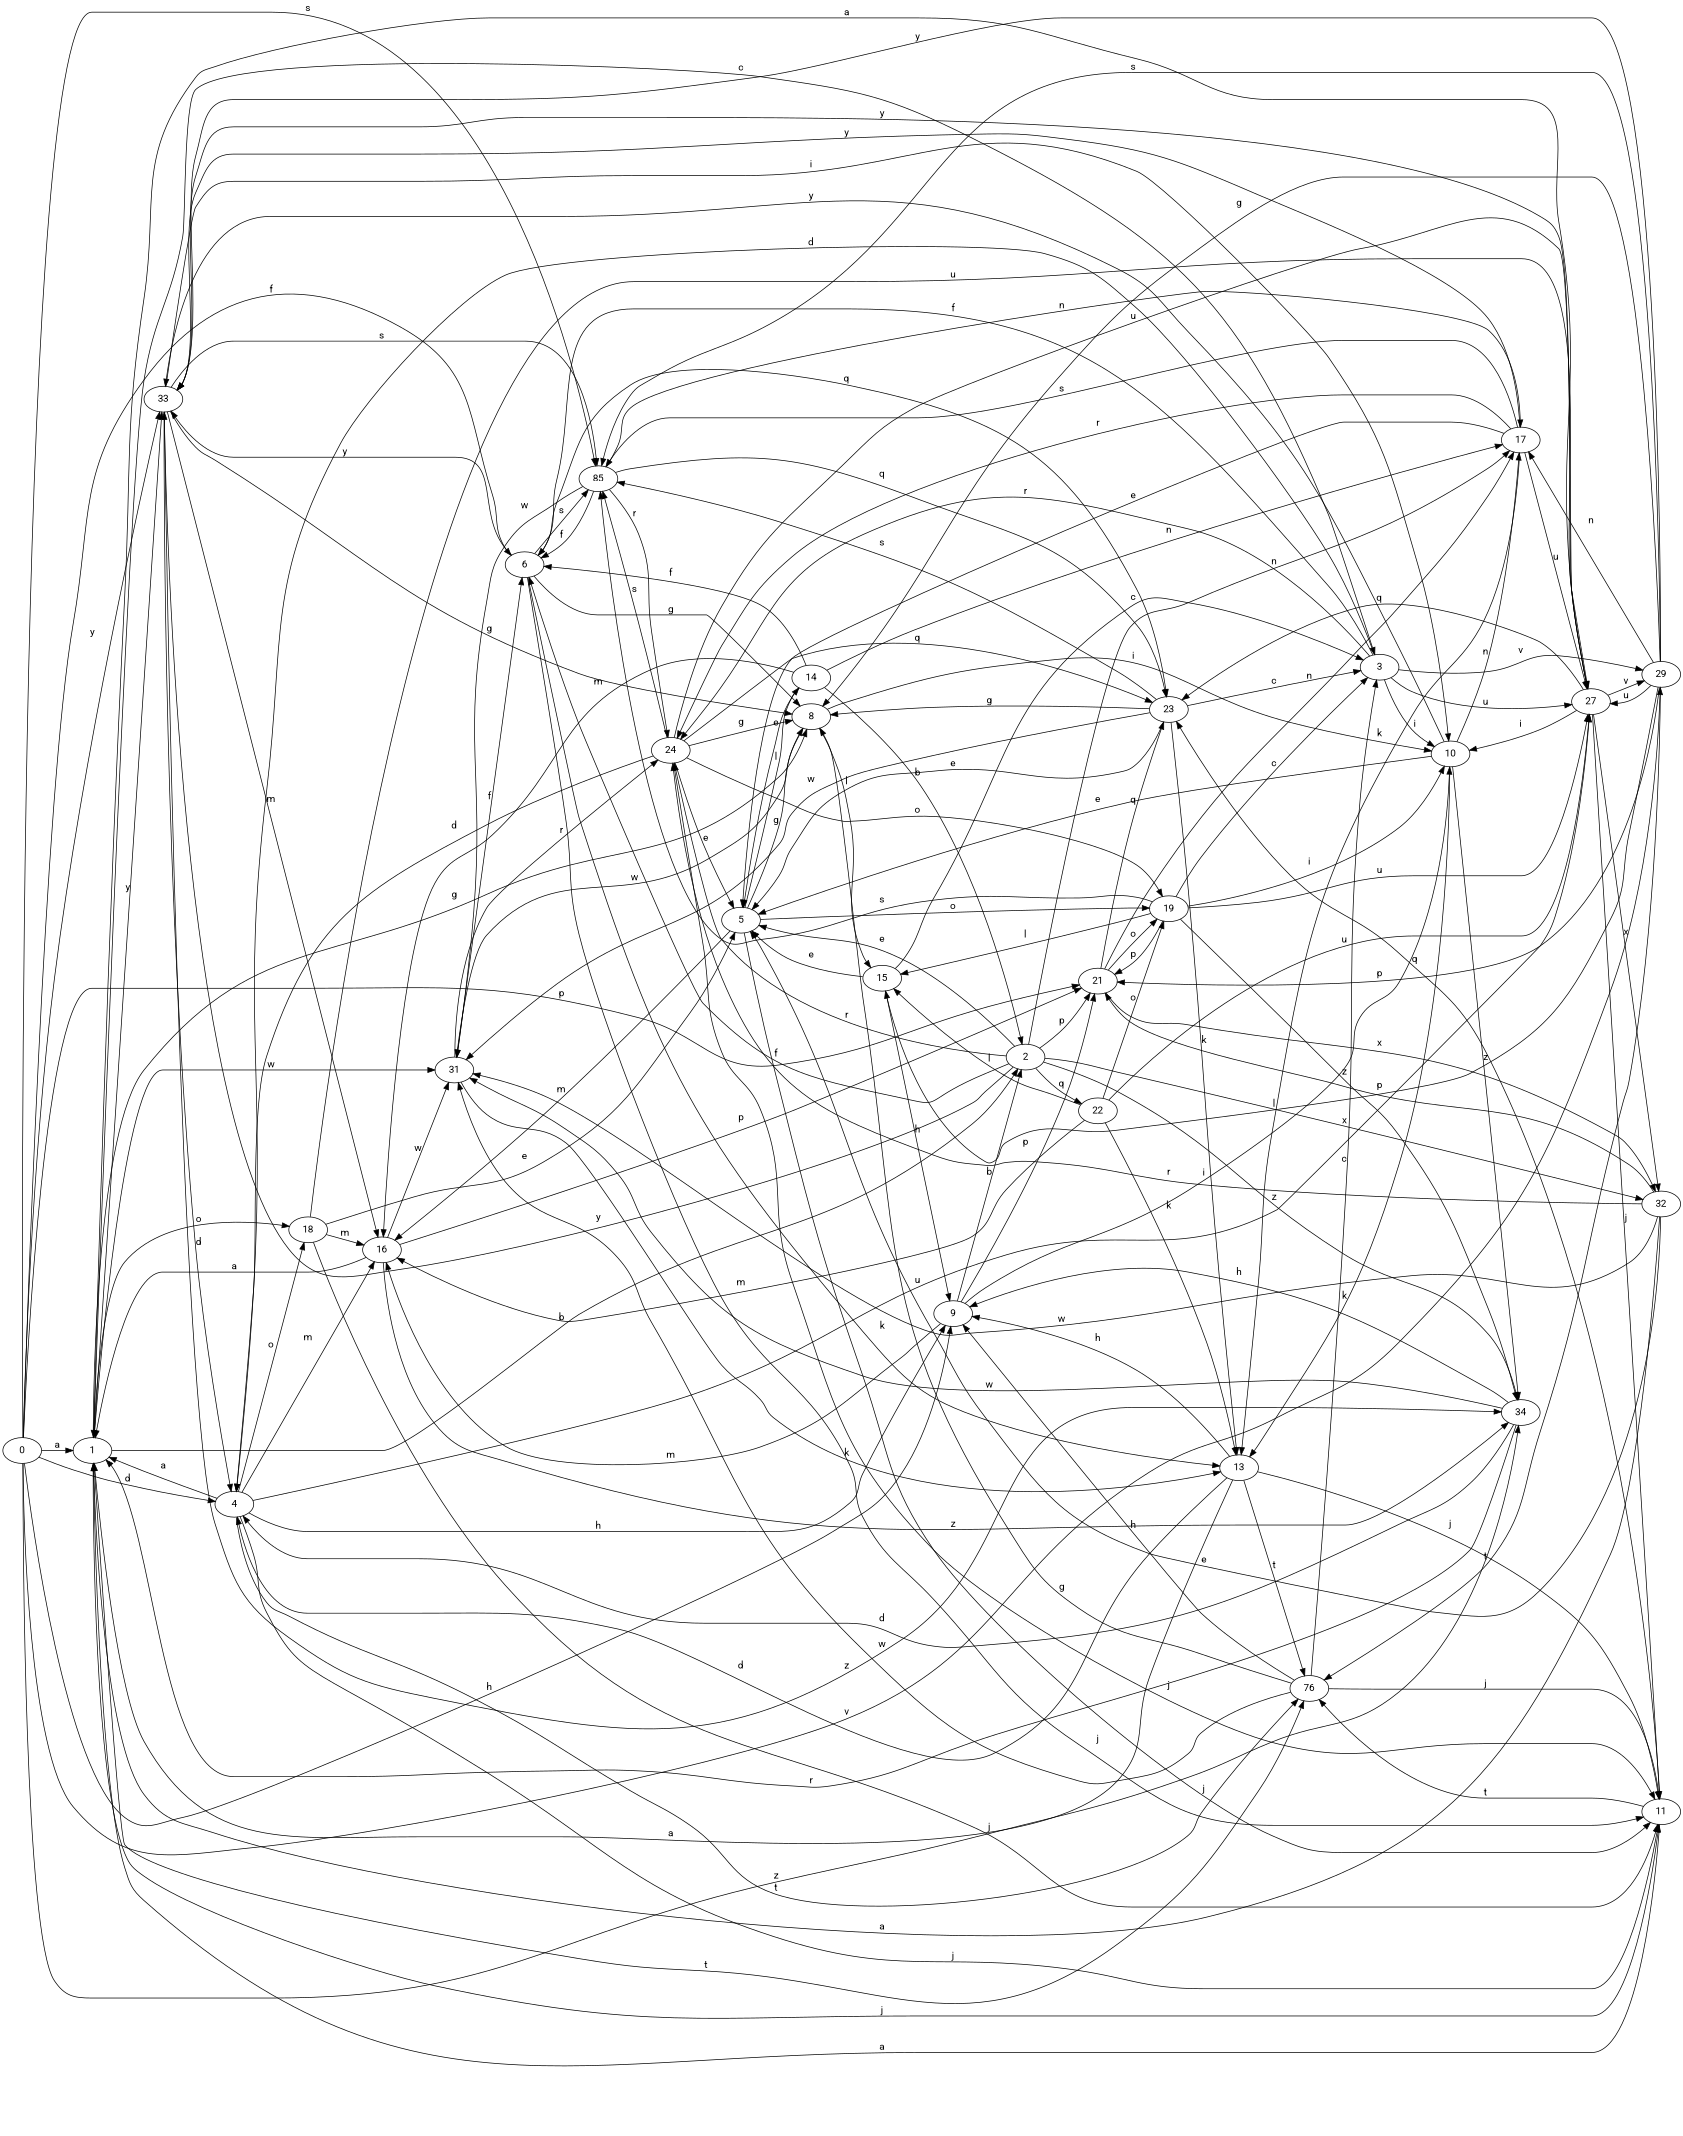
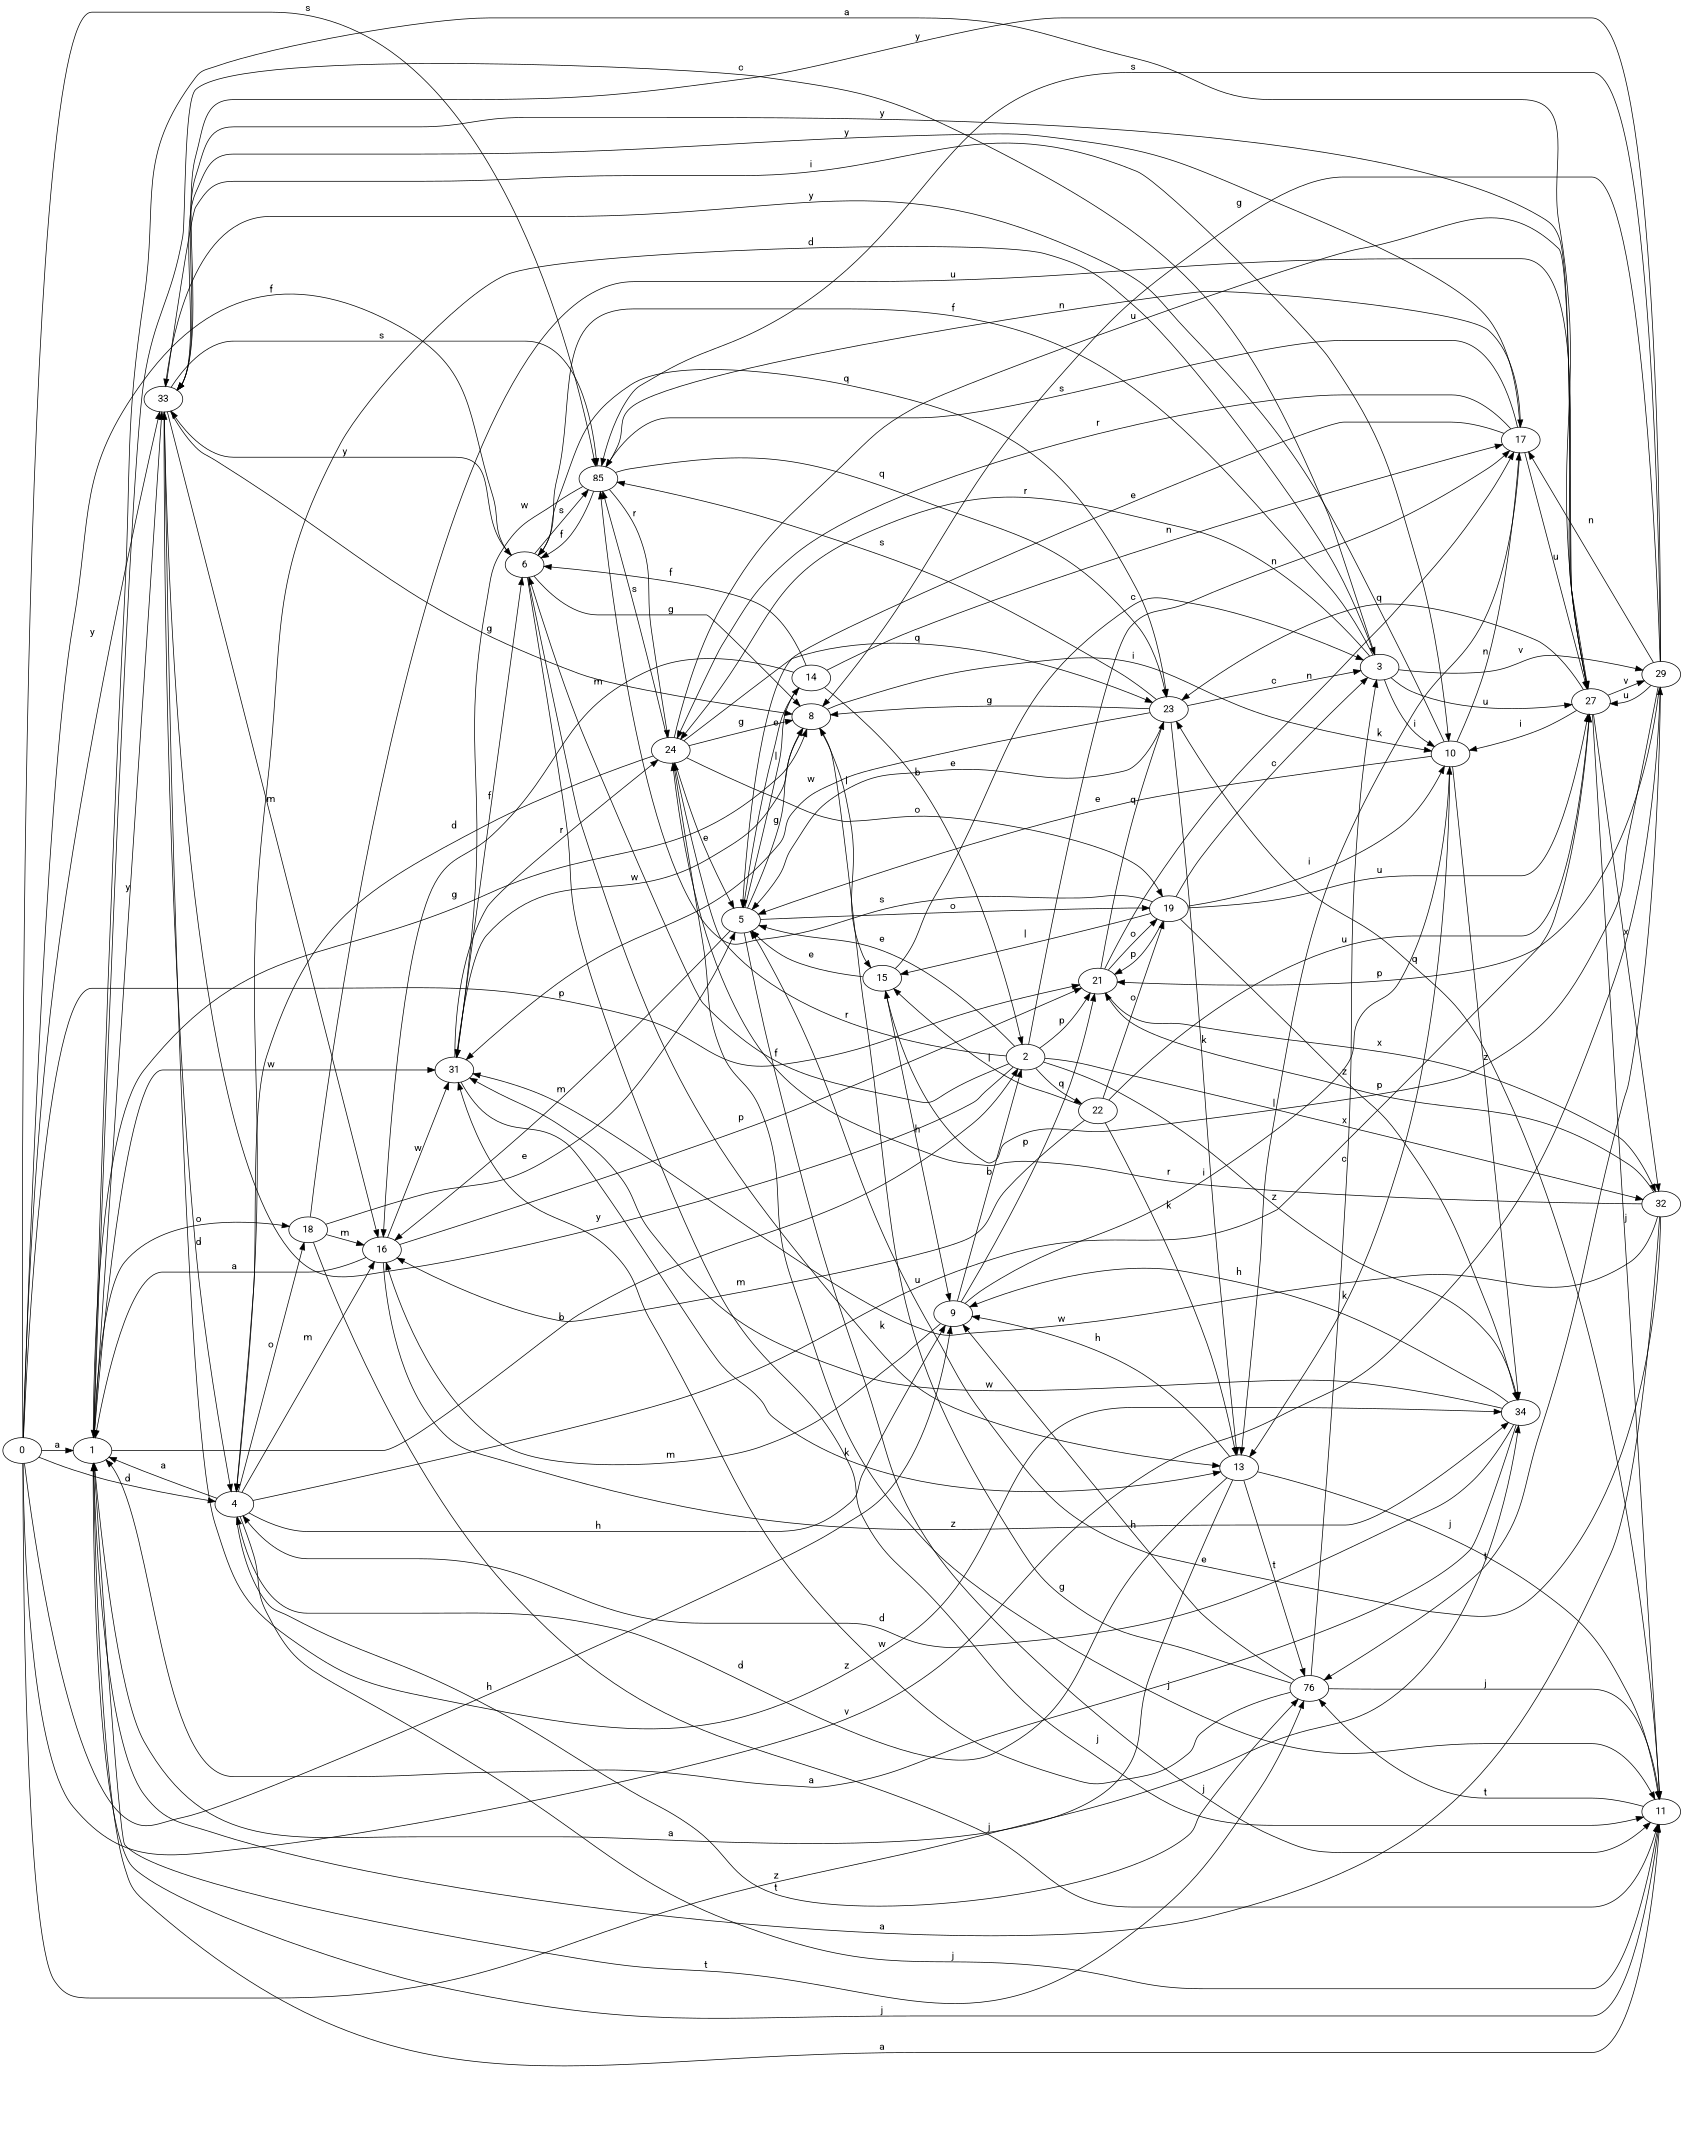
  strict digraph {
    fontname=Roboto
    rankdir=LR
    node [fontname=Roboto]
    edge [fontname=Roboto]
    0
    1
    4
    6
    9
    21
    n7 [label=85]
    29
    33
    34
    2
    3
    8
    11
    18
    n16 [label=76]
    31
    27
    16
    13
    23
    10
    17
    32
    19
    24
    15
    5
    22
    14
    0 -> 1 [label=a]
    0 -> 4 [label=d]
    0 -> 6 [label=f]
    0 -> 9 [label=h]
    0 -> 21 [label=p]
    0 -> n7 [label=s]
    0 -> 29 [label=v]
    0 -> 33 [label=y]
    0 -> 34 [label=z]
    1 -> 33 [label=y]
    1 -> 2 [label=b]
    1 -> 3 [label=c]
    1 -> 8 [label=g]
    1 -> 11 [label=j]
    1 -> 18 [label=o]
    1 -> n16 [label=t]
    1 -> 31 [label=w]
    4 -> 1 [label=a]
    4 -> 9 [label=h]
    4 -> 11 [label=j]
    4 -> 18 [label=o]
    4 -> n16 [label=t]
    4 -> 27 [label=u]
    4 -> 16 [label=m]
    6 -> n7 [label=s]
    6 -> 33 [label=y]
    6 -> 8 [label=g]
    6 -> 11 [label=j]
    6 -> 13 [label=k]
    6 -> 23 [label=q]
    9 -> 21 [label=p]
    9 -> 2 [label=b]
    9 -> 16 [label=m]
    9 -> 10 [label=i]
    21 -> 23 [label=q]
    21 -> 17 [label=n]
    21 -> 32 [label=x]
    21 -> 19 [label=o]
    n7 -> 6 [label=f]
    n7 -> 31 [label=w]
    n7 -> 23 [label=q]
    n7 -> 17 [label=n]
    n7 -> 24 [label=r]
    29 -> 21 [label=p]
    29 -> n7 [label=s]
    29 -> 33 [label=y]
    29 -> 8 [label=g]
    29 -> n16 [label=t]
    29 -> 27 [label=u]
    29 -> 17 [label=n]
    29 -> 15 [label=l]
    33 -> 4 [label=d]
    33 -> n7 [label=s]
    33 -> 34 [label=z]
    33 -> 8 [label=g]
    33 -> 16 [label=m]
    33 -> 10 [label=i]
-   34 -> 1 [label=r]
+   34 -> 1 [label=a]
    34 -> 4 [label=d]
    34 -> 9 [label=h]
    34 -> 31 [label=w]
    2 -> 6 [label=f]
    2 -> 21 [label=p]
    2 -> 33 [label=y]
    2 -> 34 [label=z]
    2 -> 17 [label=n]
    2 -> 32 [label=x]
    2 -> 24 [label=r]
    2 -> 5 [label=e]
    2 -> 22 [label=q]
    3 -> 4 [label=d]
    3 -> 6 [label=f]
    3 -> 29 [label=v]
    3 -> 27 [label=u]
    3 -> 10 [label=i]
    3 -> 24 [label=r]
    8 -> 31 [label=w]
    8 -> 10 [label=i]
    8 -> 15 [label=l]
    11 -> 1 [label=a]
    11 -> n16 [label=t]
    11 -> 23 [label=q]
    18 -> 11 [label=j]
    18 -> 27 [label=u]
    18 -> 16 [label=m]
    18 -> 5 [label=e]
    n16 -> 9 [label=h]
    n16 -> 3 [label=c]
    n16 -> 8 [label=g]
    n16 -> 11 [label=j]
    n16 -> 31 [label=w]
    31 -> 6 [label=f]
    31 -> 13 [label=k]
    31 -> 24 [label=r]
    27 -> 1 [label=a]
    27 -> 29 [label=v]
    27 -> 33 [label=y]
    27 -> 11 [label=j]
    27 -> 23 [label=q]
    27 -> 10 [label=i]
    27 -> 32 [label=x]
    16 -> 1 [label=a]
    16 -> 21 [label=p]
    16 -> 34 [label=z]
    16 -> 31 [label=w]
    13 -> 1 [label=a]
    13 -> 4 [label=d]
    13 -> 9 [label=h]
    13 -> 11 [label=j]
    13 -> n16 [label=t]
    23 -> n7 [label=s]
    23 -> 3 [label=c]
    23 -> 8 [label=g]
    23 -> 31 [label=w]
    23 -> 13 [label=k]
    23 -> 5 [label=e]
    10 -> 33 [label=y]
    10 -> 34 [label=z]
    10 -> 13 [label=k]
    10 -> 17 [label=n]
    10 -> 5 [label=e]
    17 -> n7 [label=s]
    17 -> 33 [label=y]
    17 -> 27 [label=u]
    17 -> 13 [label=k]
    17 -> 24 [label=r]
    17 -> 5 [label=e]
    32 -> 1 [label=a]
    32 -> 21 [label=p]
    32 -> 31 [label=w]
    32 -> 24 [label=r]
    32 -> 5 [label=e]
    19 -> 21 [label=p]
    19 -> n7 [label=s]
    19 -> 34 [label=z]
    19 -> 3 [label=c]
    19 -> 27 [label=u]
    19 -> 10 [label=i]
    19 -> 15 [label=l]
    24 -> 4 [label=d]
    24 -> n7 [label=s]
    24 -> 8 [label=g]
    24 -> 11 [label=j]
    24 -> 27 [label=u]
    24 -> 23 [label=q]
    24 -> 19 [label=o]
    24 -> 5 [label=e]
    15 -> 9 [label=h]
    15 -> 3 [label=c]
    15 -> 5 [label=e]
    5 -> 8 [label=g]
    5 -> 11 [label=j]
    5 -> 16 [label=m]
    5 -> 19 [label=o]
    5 -> 14 [label=l]
    22 -> 27 [label=u]
    22 -> 16 [label=m]
    22 -> 13 [label=k]
    22 -> 19 [label=o]
    22 -> 15 [label=l]
    14 -> 6 [label=f]
    14 -> 2 [label=b]
    14 -> 16 [label=m]
    14 -> 17 [label=n]
    14 -> 5 [label=e]
  }
